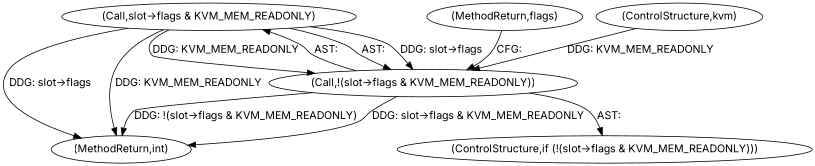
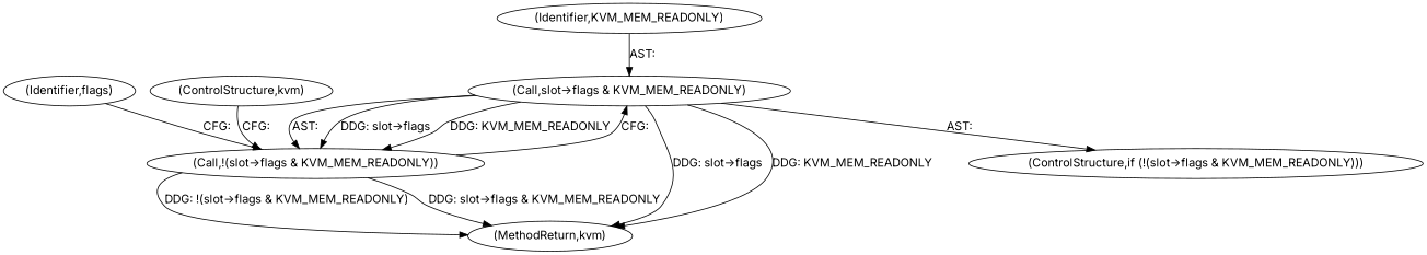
  digraph {
    fontname=Inter
    node [fontname=Inter]
    edge [fontname=Inter]
    n1 [label="(Call,slot->flags & KVM_MEM_READONLY)"]
    n2 [label="(Call,!(slot->flags & KVM_MEM_READONLY))"]
-   n3 [label="(MethodReturn,int)"]
+   n3 [label="(MethodReturn,kvm)"]
    n4 [label="(ControlStructure,if (!(slot->flags & KVM_MEM_READONLY)))"]
-   n6 [label="(MethodReturn,flags)"]
+   n5 [label="(Identifier,KVM_MEM_READONLY)"]
+   n6 [label="(Identifier,flags)"]
    n7 [label="(ControlStructure,kvm)"]
    n1 -> n2 [label="AST: "]
    n1 -> n2 [label="DDG: slot->flags"]
    n1 -> n2 [label="DDG: KVM_MEM_READONLY"]
    n1 -> n3 [label="DDG: slot->flags"]
    n1 -> n3 [label="DDG: KVM_MEM_READONLY"]
-   n2 -> n1 [label="AST: "]
+   n2 -> n1 [label="CFG: "]
    n2 -> n3 [label="DDG: !(slot->flags & KVM_MEM_READONLY)"]
    n2 -> n3 [label="DDG: slot->flags & KVM_MEM_READONLY"]
-   n2 -> n4 [label="AST: "]
+   n1 -> n4 [label="AST: "]
+   n5 -> n1 [label="AST: "]
    n6 -> n2 [label="CFG: "]
-   n7 -> n2 [label="DDG: KVM_MEM_READONLY"]
+   n7 -> n2 [label="CFG: "]
  }
